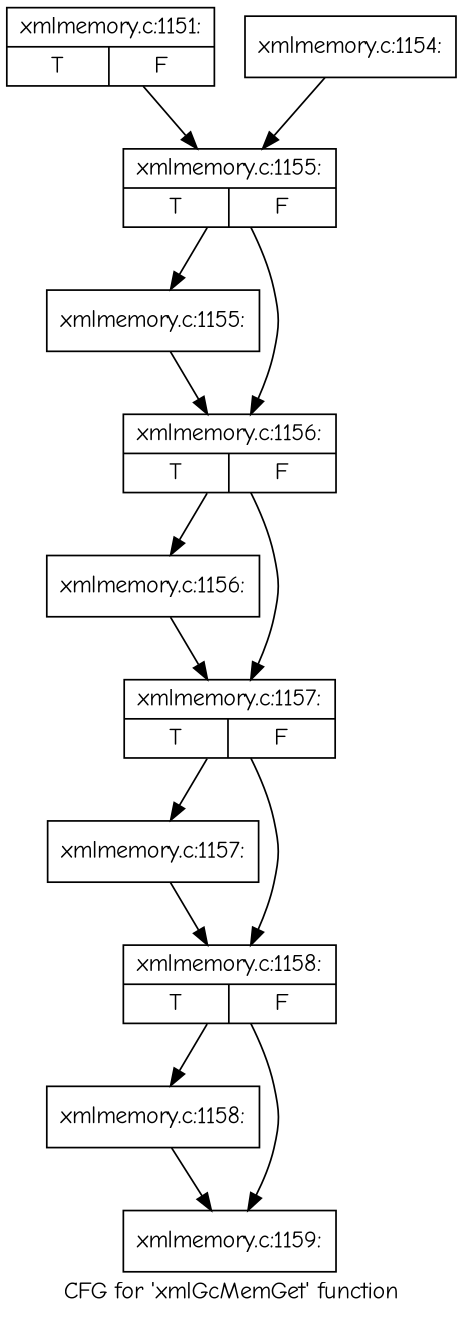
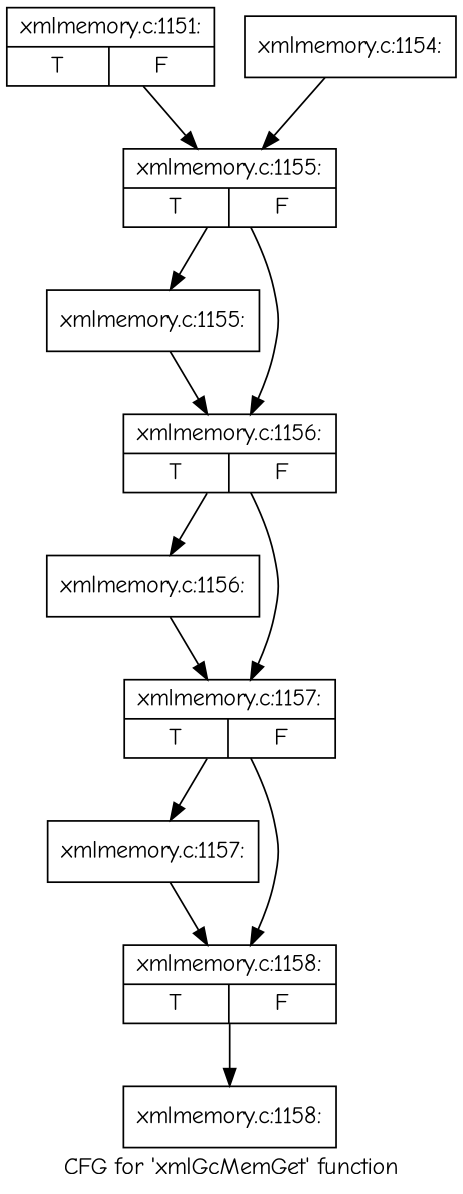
  digraph {
    fontname="Comic Neue"
    label="CFG for 'xmlGcMemGet' function"
    node [fontname="Comic Neue" shape=record]
    edge [fontname="Comic Neue"]
    n1 [label="{xmlmemory.c:1151:|{<s0>T|<s1>F}}"]
    n2 [label="{xmlmemory.c:1155:|{<s0>T|<s1>F}}"]
    n3 [label="{xmlmemory.c:1154:}"]
    n4 [label="{xmlmemory.c:1155:}"]
    n5 [label="{xmlmemory.c:1156:|{<s0>T|<s1>F}}"]
    n6 [label="{xmlmemory.c:1156:}"]
    n7 [label="{xmlmemory.c:1157:|{<s0>T|<s1>F}}"]
    n8 [label="{xmlmemory.c:1157:}"]
    n9 [label="{xmlmemory.c:1158:|{<s0>T|<s1>F}}"]
    n10 [label="{xmlmemory.c:1158:}"]
-   n11 [label="{xmlmemory.c:1159:}"]
    n1 -> n2
    n2 -> n4
    n2 -> n5
    n3 -> n2
    n4 -> n5
    n5 -> n6
    n5 -> n7
    n6 -> n7
    n7 -> n8
    n7 -> n9
    n8 -> n9
    n9 -> n10
-   n9 -> n11
-   n10 -> n11
  }
